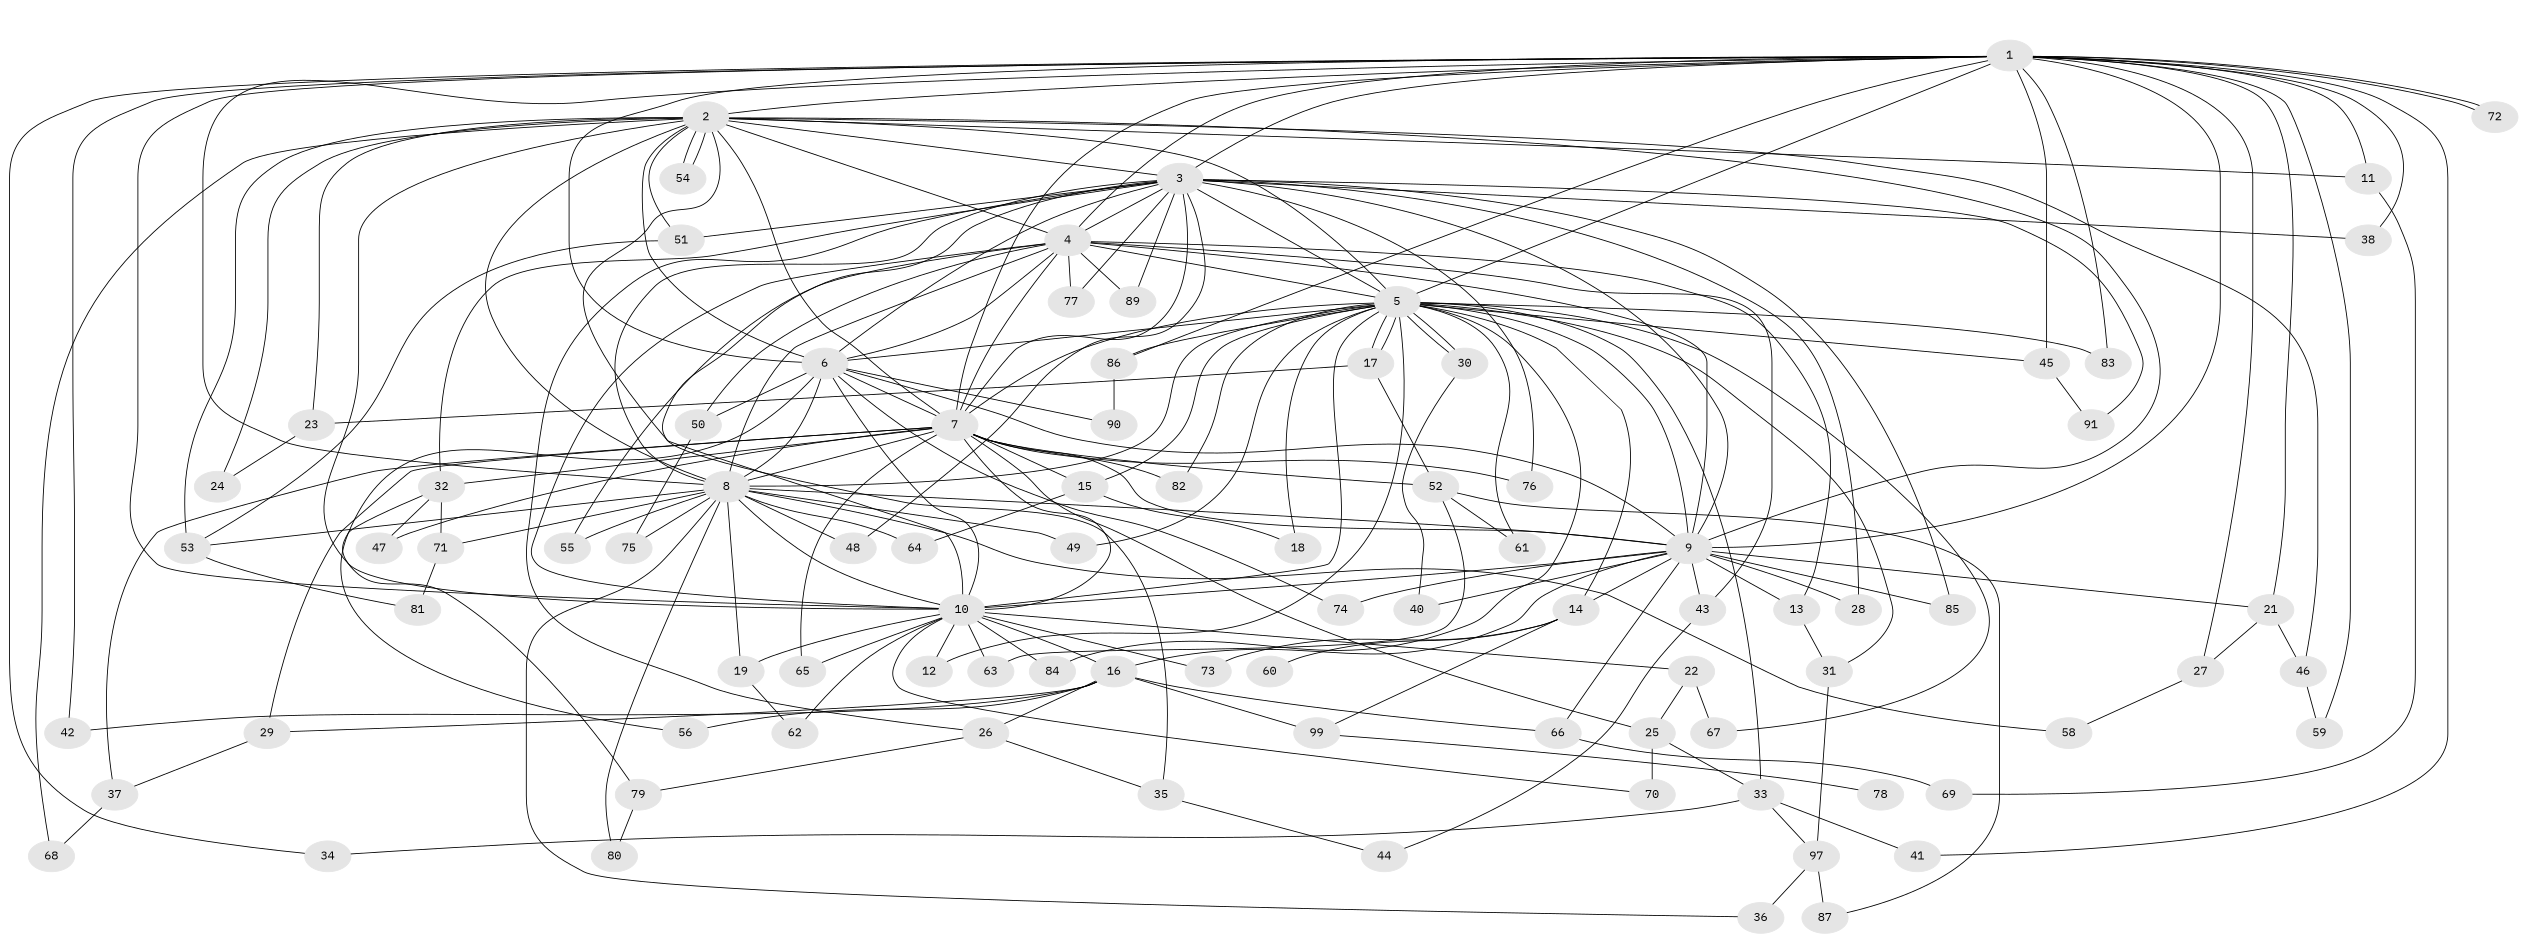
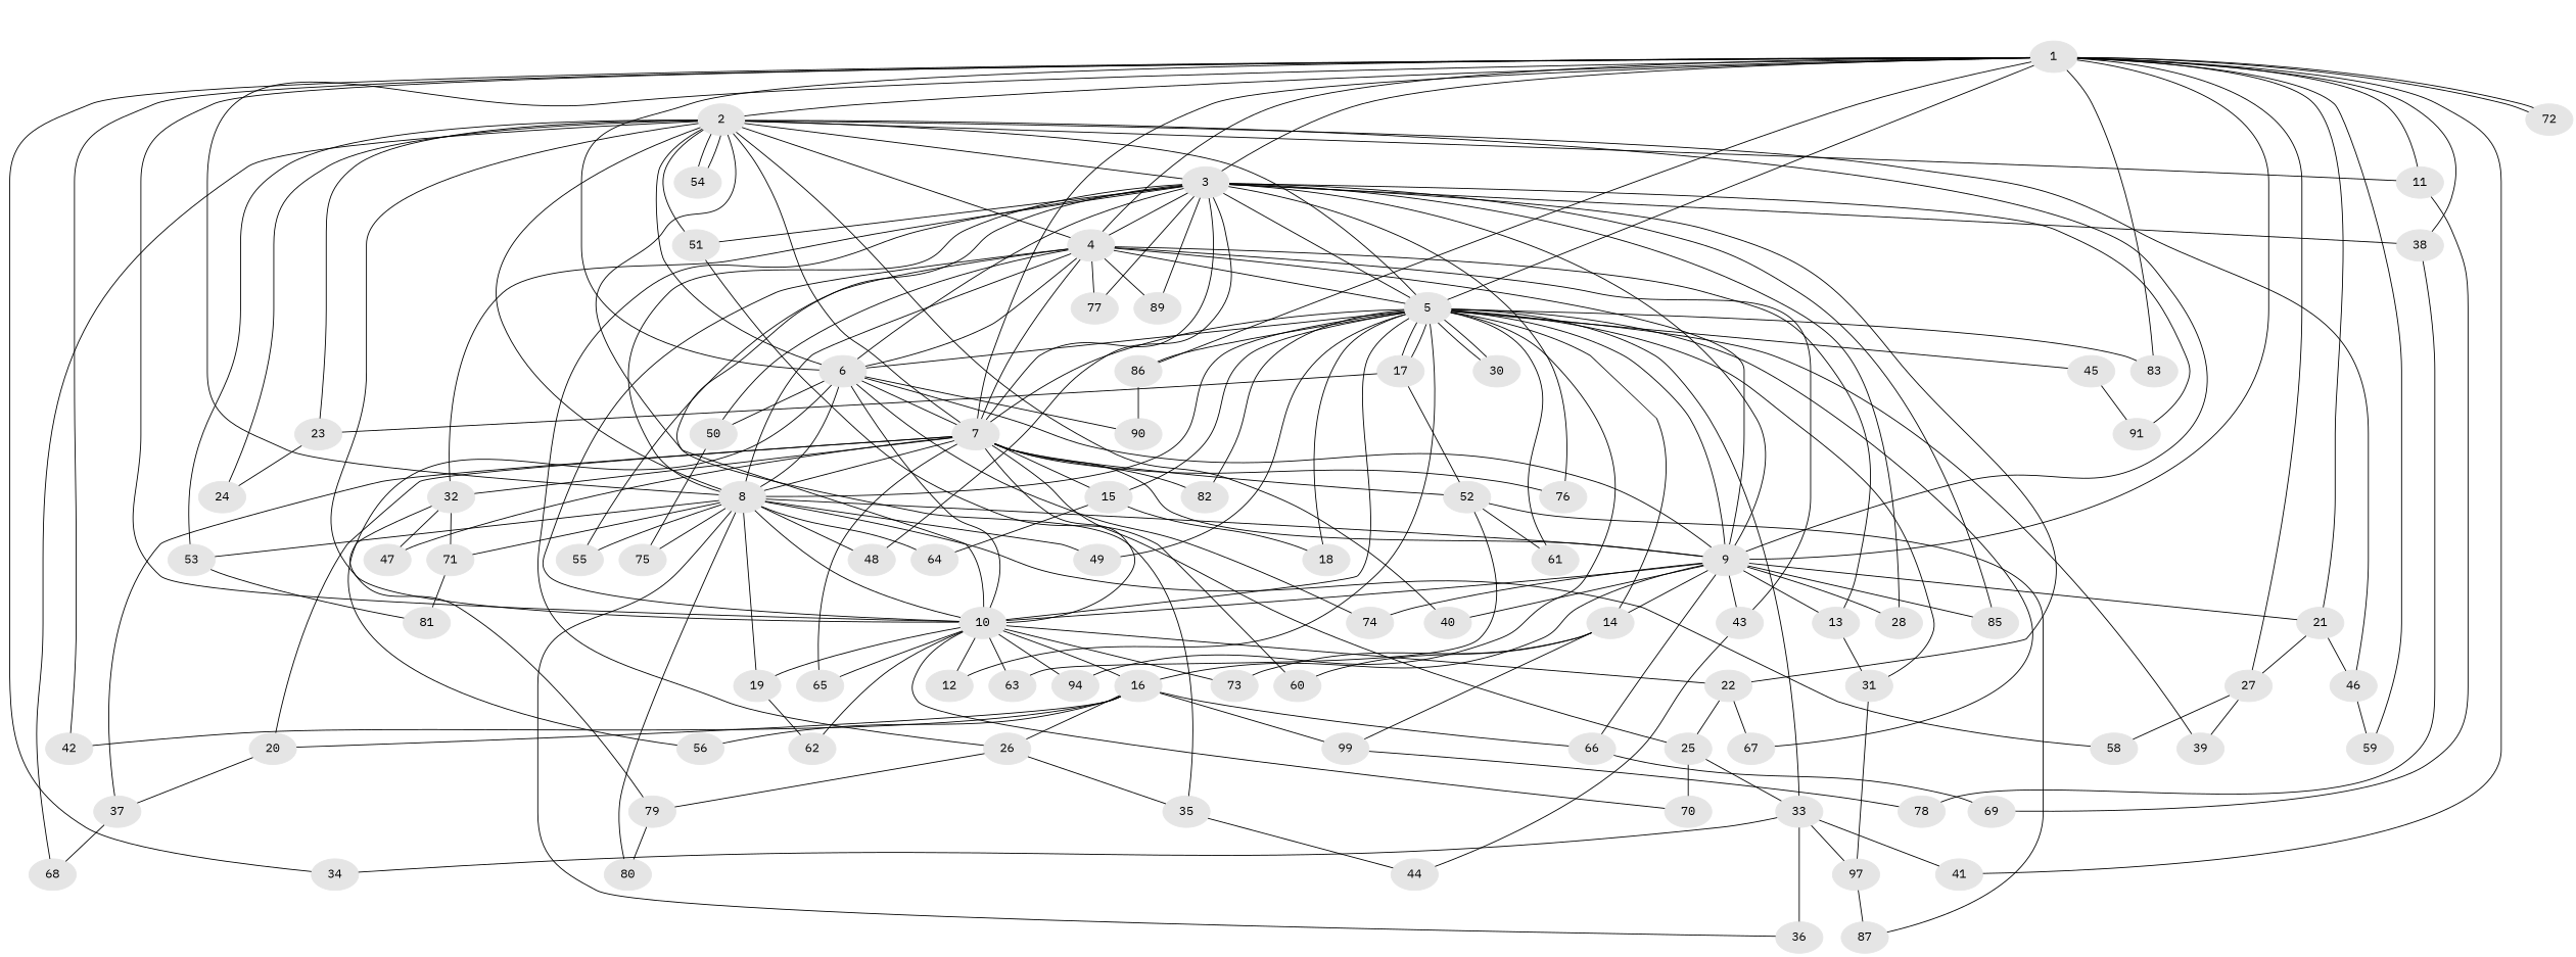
  graph {
    fontname="IBM Plex Mono"
    node [color=gray90 fontname="IBM Plex Mono" style=filled]
    edge [fontname="IBM Plex Mono"]
    1
    2
    3
    4
    5
    6
    7
    8
    9
    10
    11
    21
    27
    34
    38
    41
    42
    45
    59
    72
    83
    86
    23
    24
    35
    40
    46
    51
    53
    54
    68
    22
    26
    28
    32
    48
    76
    77
    85
    89
    91
    13
    43
    50
    55
    12
    14
    15
    17
    18
    30
    31
    33
+   39
    49
    61
    67
    82
-   84
+   84 [label=94]
    56
    74
    90
-   20 [label=29]
+   20
    25
    37
    47
    52
    65
    19
    36
    58
    64
    71
    75
    80
    16
    66
    62
    63
    70
    73
    69
    78
    44
    60
    81
    79
    n88 [label=99]
    n89 [label=97]
    87
    1 -- 2
    1 -- 3
    1 -- 4
    1 -- 5
    1 -- 6
    1 -- 7
    1 -- 8
    1 -- 9
    1 -- 10
    1 -- 11
    1 -- 21
    1 -- 27
    1 -- 34
    1 -- 38
    1 -- 41
    1 -- 42
-   1 -- 45
    1 -- 59
    1 -- 72
    1 -- 72
    1 -- 83
    1 -- 86
    2 -- 3
    2 -- 4
    2 -- 5
    2 -- 6
    2 -- 7
    2 -- 8
    2 -- 9
    2 -- 10
    2 -- 11
    2 -- 23
    2 -- 24
    2 -- 35
-   30 -- 40
+   2 -- 40
    2 -- 46
    2 -- 51
    2 -- 53
    2 -- 54
    2 -- 54
    2 -- 68
    3 -- 4
    3 -- 5
    3 -- 6
    3 -- 7
    3 -- 8
    3 -- 9
    3 -- 10
    3 -- 38
    3 -- 51
+   3 -- 22
    3 -- 26
    3 -- 28
    3 -- 32
    3 -- 48
    3 -- 76
    3 -- 77
    3 -- 85
    3 -- 89
    3 -- 91
    4 -- 5
    4 -- 6
    4 -- 7
    4 -- 8
    4 -- 9
    4 -- 10
    4 -- 77
    4 -- 89
    4 -- 13
    4 -- 43
    4 -- 50
    4 -- 55
    5 -- 6
    5 -- 7
    5 -- 8
    5 -- 9
    5 -- 10
    5 -- 45
    5 -- 83
    5 -- 86
    5 -- 12
    5 -- 14
    5 -- 15
    5 -- 17
    5 -- 17
    5 -- 18
    5 -- 30
    5 -- 30
    5 -- 31
    5 -- 33
+   5 -- 39
    5 -- 49
    5 -- 61
    5 -- 67
    5 -- 82
    5 -- 84
    6 -- 7
    6 -- 8
    6 -- 9
    6 -- 10
    6 -- 50
    6 -- 56
    6 -- 74
    6 -- 90
    7 -- 8
    7 -- 9
    7 -- 10
    7 -- 32
    7 -- 76
    7 -- 15
    7 -- 82
    7 -- 20
    7 -- 25
    7 -- 37
    7 -- 47
    7 -- 52
    7 -- 65
    8 -- 9
    8 -- 10
    8 -- 53
    8 -- 48
    8 -- 55
    8 -- 49
    8 -- 19
    8 -- 36
    8 -- 58
    8 -- 64
    8 -- 71
    8 -- 75
    8 -- 80
    9 -- 10
    9 -- 21
    9 -- 40
    9 -- 28
    9 -- 85
    9 -- 13
    9 -- 43
    9 -- 14
    9 -- 74
    9 -- 16
    9 -- 66
    10 -- 22
    10 -- 12
    10 -- 84
    10 -- 65
    10 -- 19
    10 -- 16
    10 -- 62
    10 -- 63
    10 -- 70
    10 -- 73
    11 -- 69
    21 -- 27
    21 -- 46
+   27 -- 39
    27 -- 58
+   38 -- 78
    45 -- 91
    86 -- 90
    23 -- 24
    35 -- 44
    46 -- 59
-   51 -- 53
+   51 -- 60
    53 -- 81
    22 -- 67
    22 -- 25
    26 -- 35
    26 -- 79
    32 -- 47
    32 -- 71
    32 -- 79
    13 -- 31
    43 -- 44
    50 -- 75
    14 -- 73
    14 -- 60
    14 -- n88
    15 -- 18
    15 -- 64
    17 -- 23
    17 -- 52
    31 -- n89
    33 -- 34
    33 -- 41
-   n89 -- 36
+   33 -- 36
    33 -- n89
    20 -- 37
    25 -- 33
    25 -- 70
    37 -- 68
    52 -- 61
    52 -- 63
    52 -- 87
    19 -- 62
    71 -- 81
    16 -- 42
    16 -- 26
    16 -- 56
    16 -- 20
    16 -- 66
    16 -- n88
    66 -- 69
    79 -- 80
    n88 -- 78
    n89 -- 87
  }
